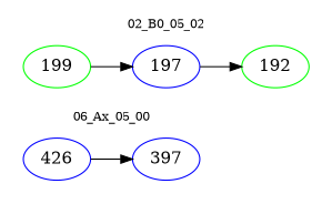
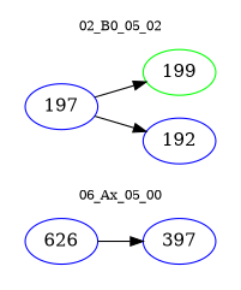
  digraph {
    rankdir=LR
    node [color=blue]
    edge [color=black]
-   n1 [label=426]
+   n1 [label=626]
    n2 [label=397]
    n3 [label=197]
-   n4 [color=green label=192]
+   n4 [label=192]
    n5 [color=green label=199]
    subgraph cluster_1 {
      color=white
      fontsize=10
      label="06_Ax_05_00"
      n1
      n2
    }
    subgraph cluster_2 {
      color=white
      fontsize=10
      label="02_B0_05_02"
      n3
      n4
      n5
    }
    n1 -> n2
    n3 -> n4
-   n5 -> n3
+   n3 -> n5
  }
